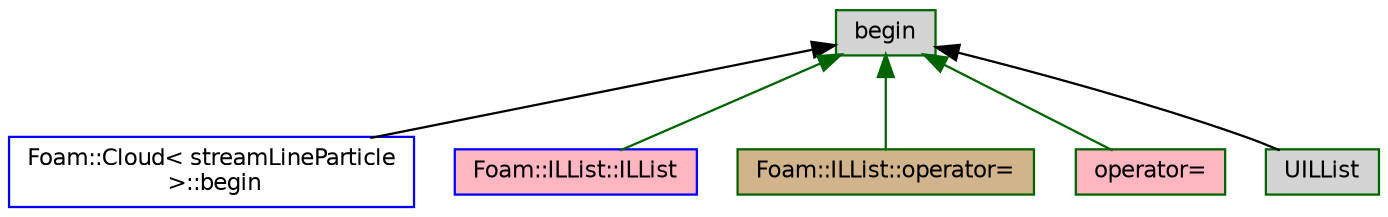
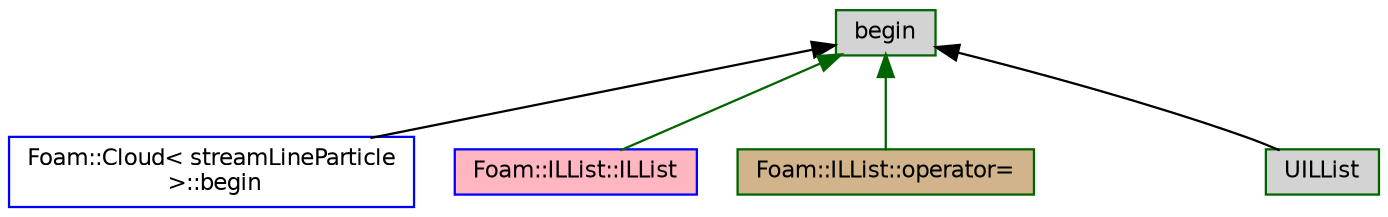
  digraph {
    rankdir=TB
    node [color=darkgreen fillcolor=lightgrey fontname=Helvetica fontsize=10 shape=record style=filled]
    edge [color=darkgreen dir=back fontname=Helvetica fontsize=10 labelfontname=Helvetica labelfontsize=10 style=solid]
    n1 [fontcolor=black height=0.2 label=begin width=0.4]
    n2 [color=blue fillcolor=white height=0.2 label="Foam::Cloud\< streamLineParticle\l \>::begin" width=0.4]
    n3 [color=blue fillcolor=lightpink height=0.2 label="Foam::ILList::ILList" width=0.4]
    n4 [fillcolor=tan height=0.2 label="Foam::ILList::operator=" width=0.4]
-   n5 [fillcolor=lightpink height=0.2 label="operator=" width=0.4]
    n6 [height=0.2 label=UILList width=0.4]
    n1 -> n2 [color=black]
    n1 -> n3
    n1 -> n4
-   n1 -> n5
    n1 -> n6 [color=black]
  }
